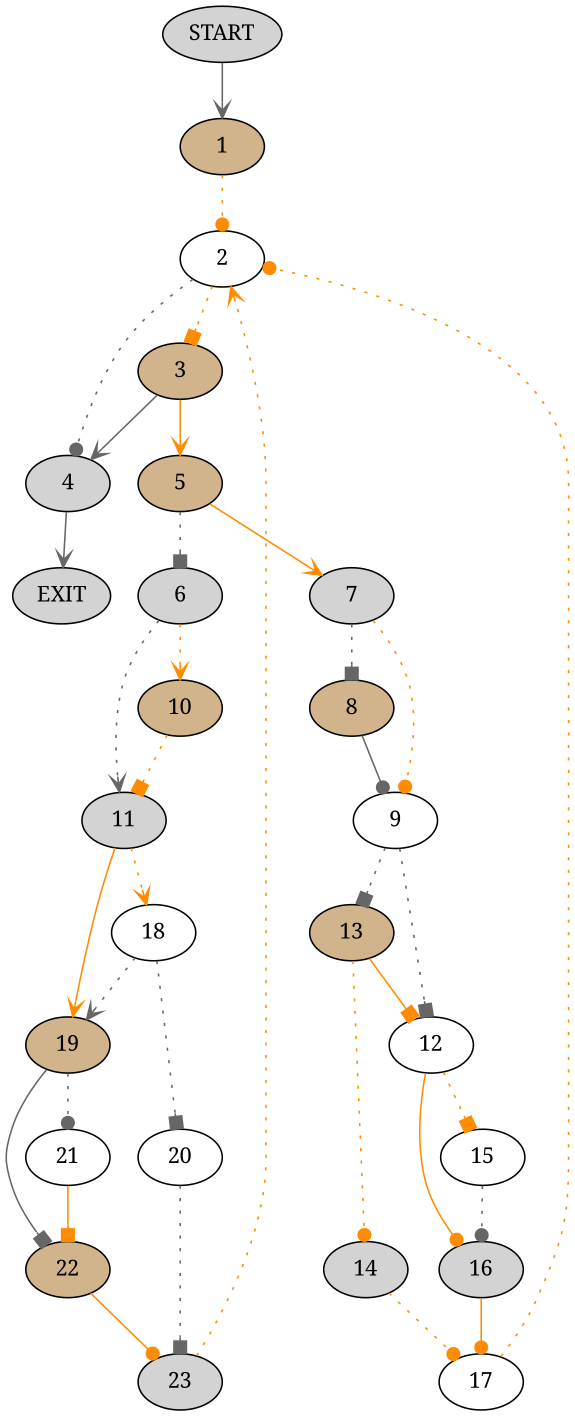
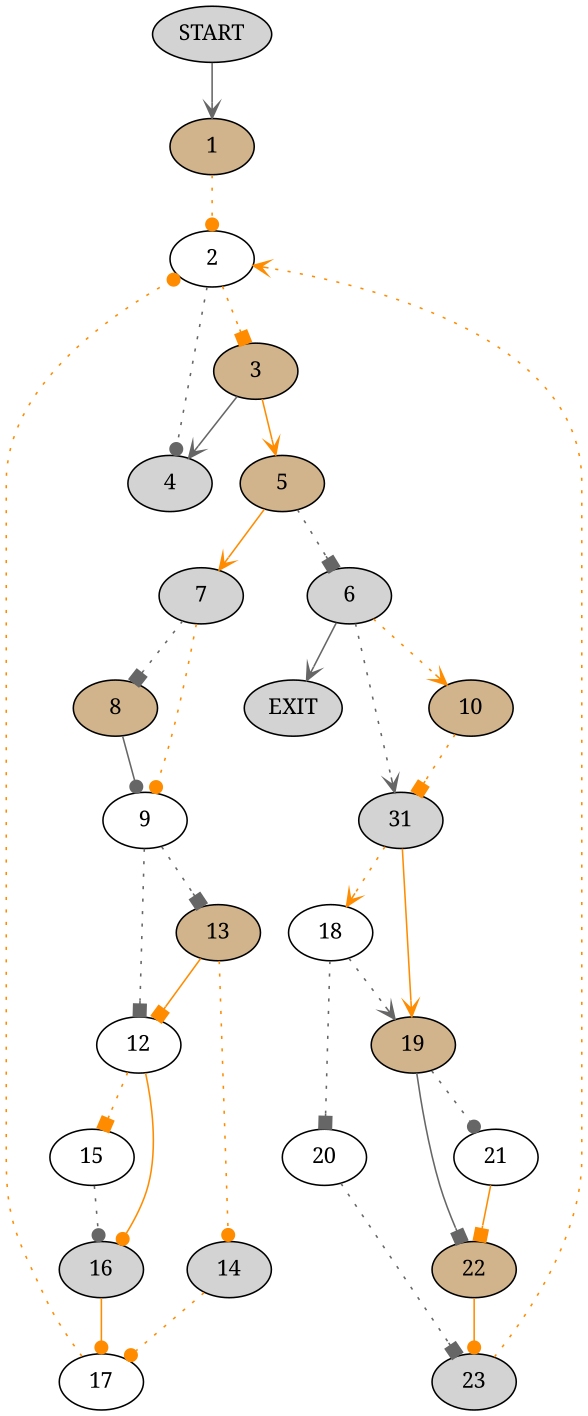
  digraph {
    fontname="Noto Serif"
    node [fillcolor=lightgrey fontname="Noto Serif" style=filled]
    edge [arrowhead=dot color=darkorange fontname="Noto Serif" style=dotted]
    n1 [label=START]
    1 [fillcolor=tan]
    2 [fillcolor=white]
    n4 [label=EXIT]
    3 [fillcolor=tan]
    4
    5 [fillcolor=tan]
    6
    7
    10 [fillcolor=tan]
-   11
+   11 [label=31]
    8 [fillcolor=tan]
    9 [fillcolor=white]
    18 [fillcolor=white]
    19 [fillcolor=tan]
    12 [fillcolor=white]
    13 [fillcolor=tan]
    15 [fillcolor=white]
    16
    14
    20 [fillcolor=white]
    21 [fillcolor=white]
    22 [fillcolor=tan]
    17 [fillcolor=white]
    23
    n1 -> 1 [arrowhead=vee color=gray40 style=solid]
    1 -> 2
    2 -> 3 [arrowhead=box]
    2 -> 4 [color=gray40]
    3 -> 4 [arrowhead=vee color=gray40 style=solid]
    3 -> 5 [arrowhead=vee style=solid]
-   4 -> n4 [arrowhead=vee color=gray40 style=solid]
+   6 -> n4 [arrowhead=vee color=gray40 style=solid]
    5 -> 6 [arrowhead=box color=gray40]
    5 -> 7 [arrowhead=vee style=solid]
    6 -> 10 [arrowhead=vee]
    6 -> 11 [arrowhead=vee color=gray40]
    7 -> 8 [arrowhead=box color=gray40]
    7 -> 9
    10 -> 11 [arrowhead=box]
    11 -> 18 [arrowhead=vee]
    11 -> 19 [arrowhead=vee style=solid]
    8 -> 9 [color=gray40 style=solid]
    9 -> 12 [arrowhead=box color=gray40]
    9 -> 13 [arrowhead=box color=gray40]
    18 -> 19 [arrowhead=vee color=gray40]
    18 -> 20 [arrowhead=box color=gray40]
    19 -> 21 [color=gray40]
    19 -> 22 [arrowhead=box color=gray40 style=solid]
    12 -> 15 [arrowhead=box]
    12 -> 16 [style=solid]
    13 -> 12 [arrowhead=box style=solid]
    13 -> 14
    15 -> 16 [color=gray40]
    16 -> 17 [style=solid]
    14 -> 17
    20 -> 23 [arrowhead=box color=gray40]
    21 -> 22 [arrowhead=box style=solid]
    22 -> 23 [style=solid]
    17 -> 2
    23 -> 2 [arrowhead=vee]
  }
